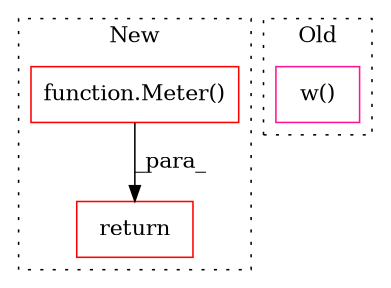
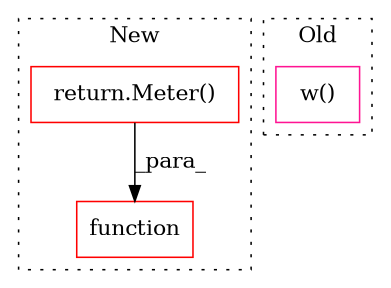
  digraph {
    node [a=75 l=7 shape=box color=red]
-   n1 [a=93 label=return s=1979]
-   n2 [label="function.Meter()" s=1608]
+   n1 [a=93 label=function s=1979]
+   n2 [label="return.Meter()" s=1608]
    n3 [l="9,1" label="w()" s="626,644" color=deeppink]
    subgraph cluster_1 {
      label=New
      style=dotted
      n1
      n2
    }
    subgraph cluster_2 {
      label=Old
      style=dotted
      n3
    }
    n2 -> n1 [label=_para_]
  }
